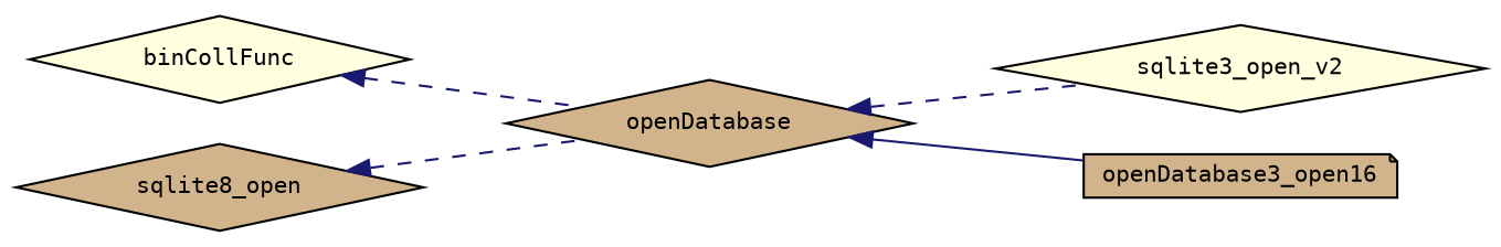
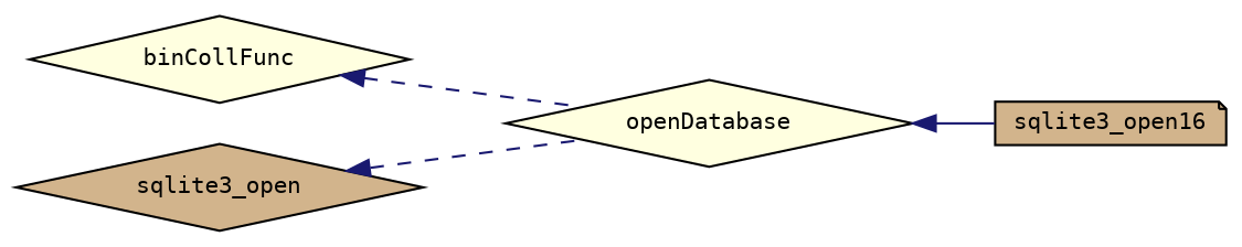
  digraph {
    fontname="DejaVu Sans Mono"
    rankdir=LR
    node [color=black fillcolor=lightyellow fontname="DejaVu Sans Mono" fontsize=10 shape=diamond style=filled]
    edge [color=midnightblue dir=back fontname="DejaVu Sans Mono" fontsize=10 labelfontname=FreeSans labelfontsize=10 style=dashed]
    n1 [fontcolor=black height=0.2 label=binCollFunc width=0.4]
-   n2 [fillcolor=tan height=0.2 label=openDatabase width=0.4]
-   n3 [height=0.2 label=sqlite3_open_v2 width=0.4]
-   n4 [fillcolor=tan height=0.2 label=openDatabase3_open16 shape=note width=0.4]
-   n5 [fillcolor=tan height=0.2 label=sqlite8_open width=0.4]
+   n2 [height=0.2 label=openDatabase width=0.4]
+   n4 [fillcolor=tan height=0.2 label=sqlite3_open16 shape=note width=0.4]
+   n5 [fillcolor=tan height=0.2 label=sqlite3_open width=0.4]
    n1 -> n2
-   n2 -> n3
    n2 -> n4 [style=solid]
    n5 -> n2
  }
